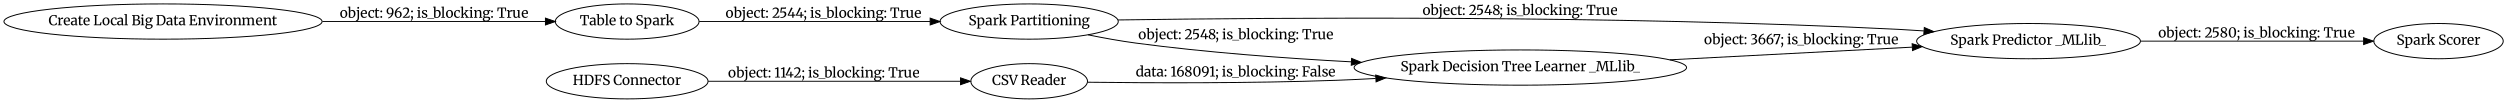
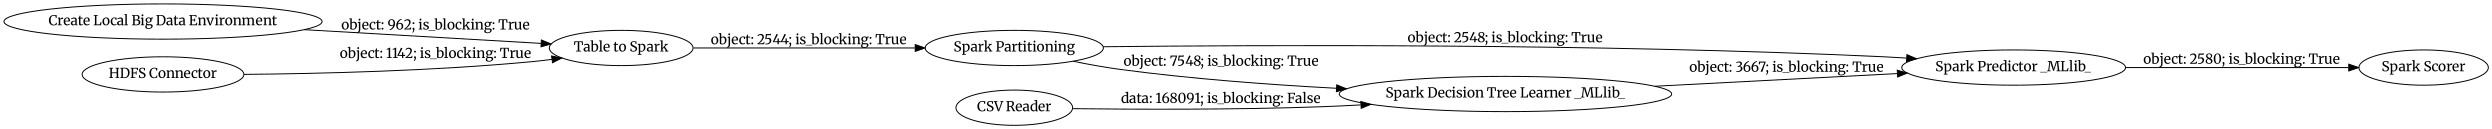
  digraph {
    fontname=Merriweather
    rankdir=LR
    node [fontname=Merriweather]
    edge [fontname=Merriweather]
    n1 [label="Create Local Big Data Environment"]
    n2 [label="Table to Spark"]
    n3 [label="Spark Partitioning"]
    n4 [label="CSV Reader"]
    n5 [label="Spark Decision Tree Learner _MLlib_"]
    n6 [label="Spark Scorer"]
    n7 [label="Spark Predictor _MLlib_"]
    n8 [label="HDFS Connector"]
    n1 -> n2 [label="object: 962; is_blocking: True"]
    n2 -> n3 [label="object: 2544; is_blocking: True"]
-   n3 -> n5 [label="object: 2548; is_blocking: True"]
+   n3 -> n5 [label="object: 7548; is_blocking: True"]
    n3 -> n7 [label="object: 2548; is_blocking: True"]
    n4 -> n5 [label="data: 168091; is_blocking: False"]
    n5 -> n7 [label="object: 3667; is_blocking: True"]
    n7 -> n6 [label="object: 2580; is_blocking: True"]
-   n8 -> n4 [label="object: 1142; is_blocking: True"]
+   n8 -> n2 [label="object: 1142; is_blocking: True"]
  }
